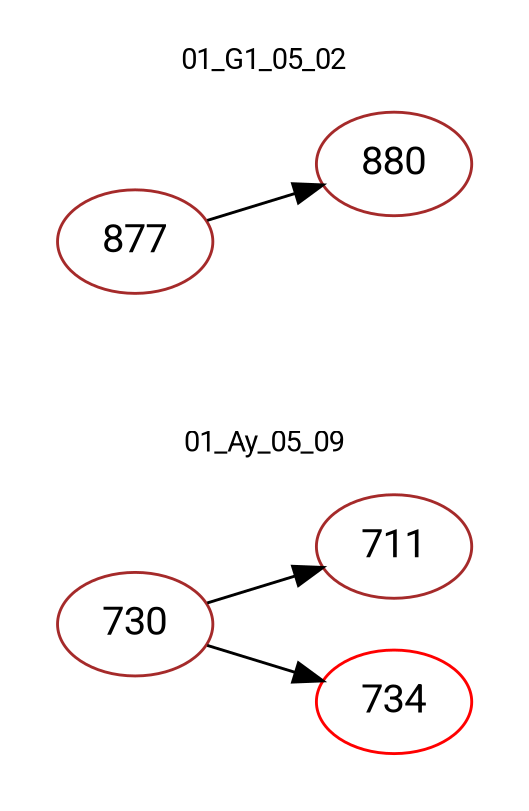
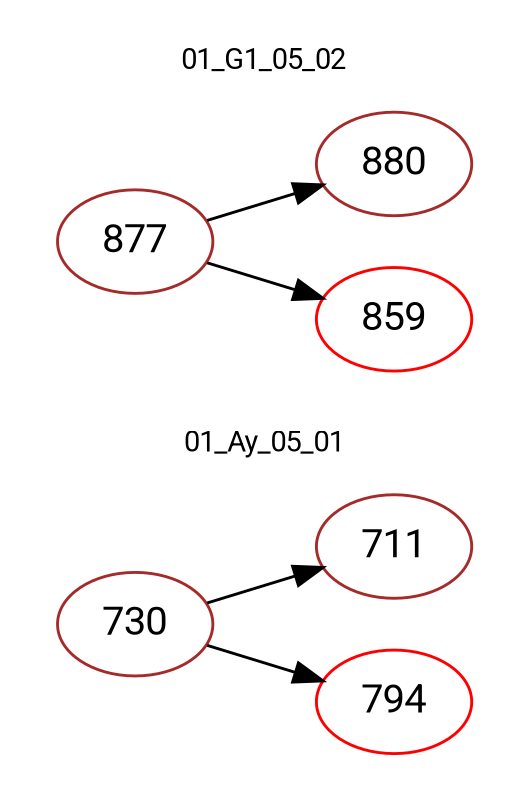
  digraph {
    fontname=Roboto
    rankdir=LR
    node [color=brown fontname=Roboto]
    edge [color=black fontname=Roboto style=solid]
    n1 [label=730]
-   n2 [color=red label=734]
+   n2 [color=red label=794]
    n3 [label=711]
    n4 [label=877]
+   n5 [color=red label=859]
    n6 [label=880]
    subgraph cluster_1 {
      color=white
      fontsize=10
-     label="01_Ay_05_09"
+     label="01_Ay_05_01"
      n1
      n2
      n3
    }
    subgraph cluster_2 {
      color=white
      fontsize=10
      label="01_G1_05_02"
      n4
+     n5
      n6
    }
    n1 -> n2
    n1 -> n3
+   n4 -> n5
    n4 -> n6
  }
